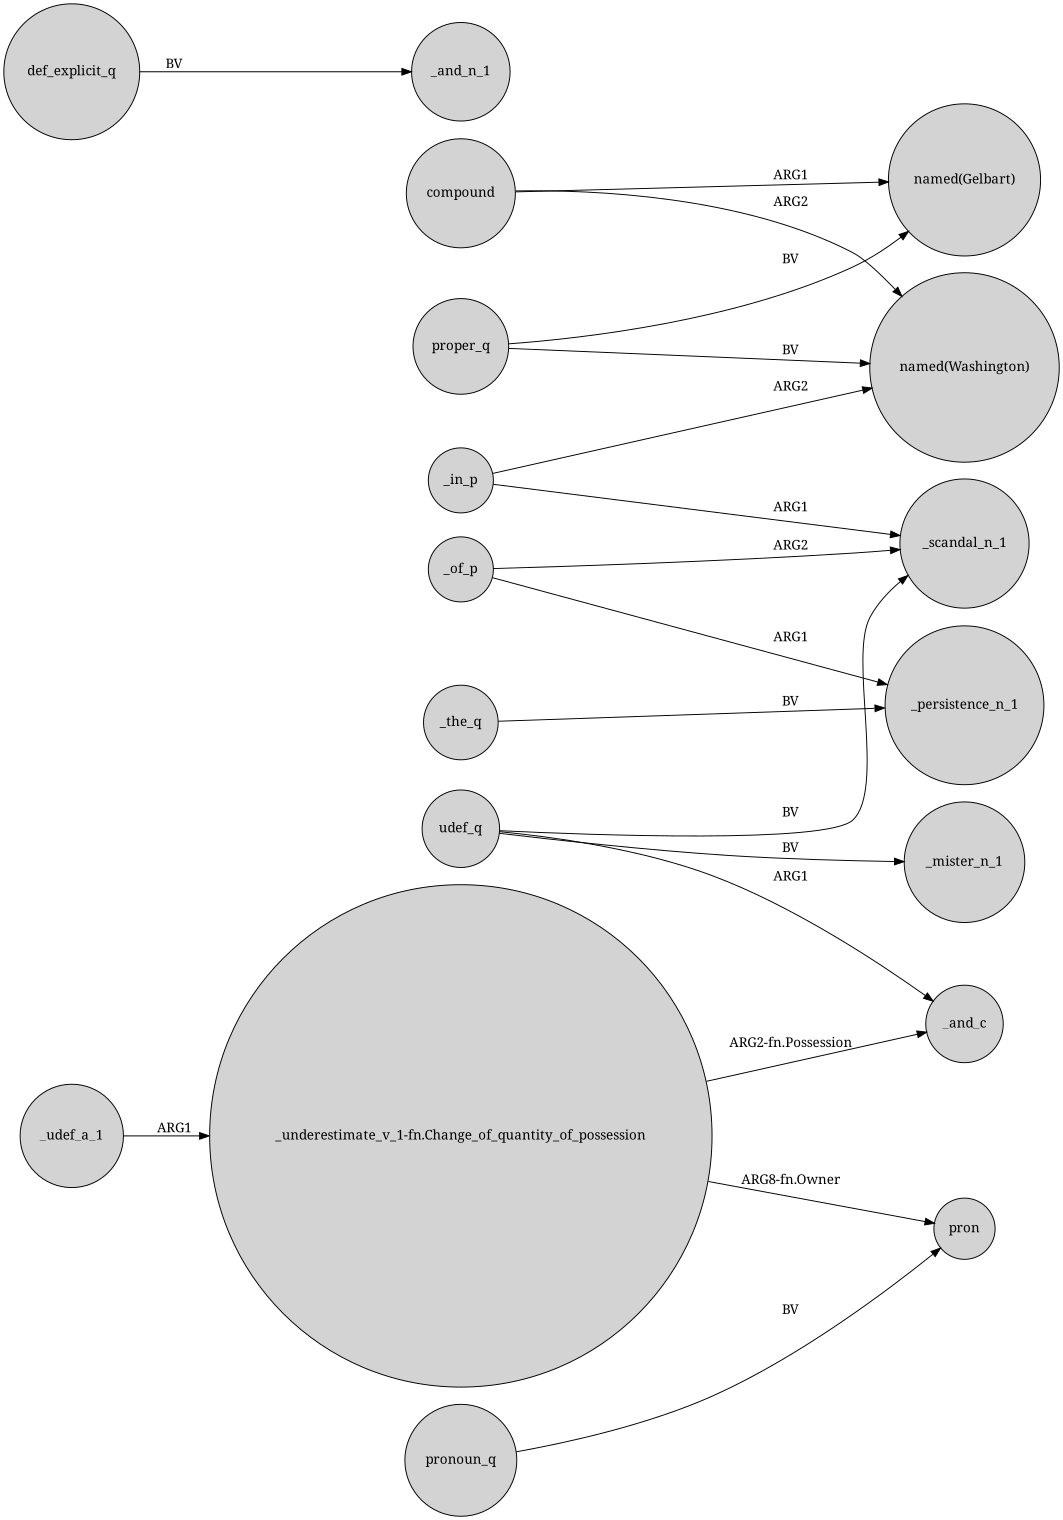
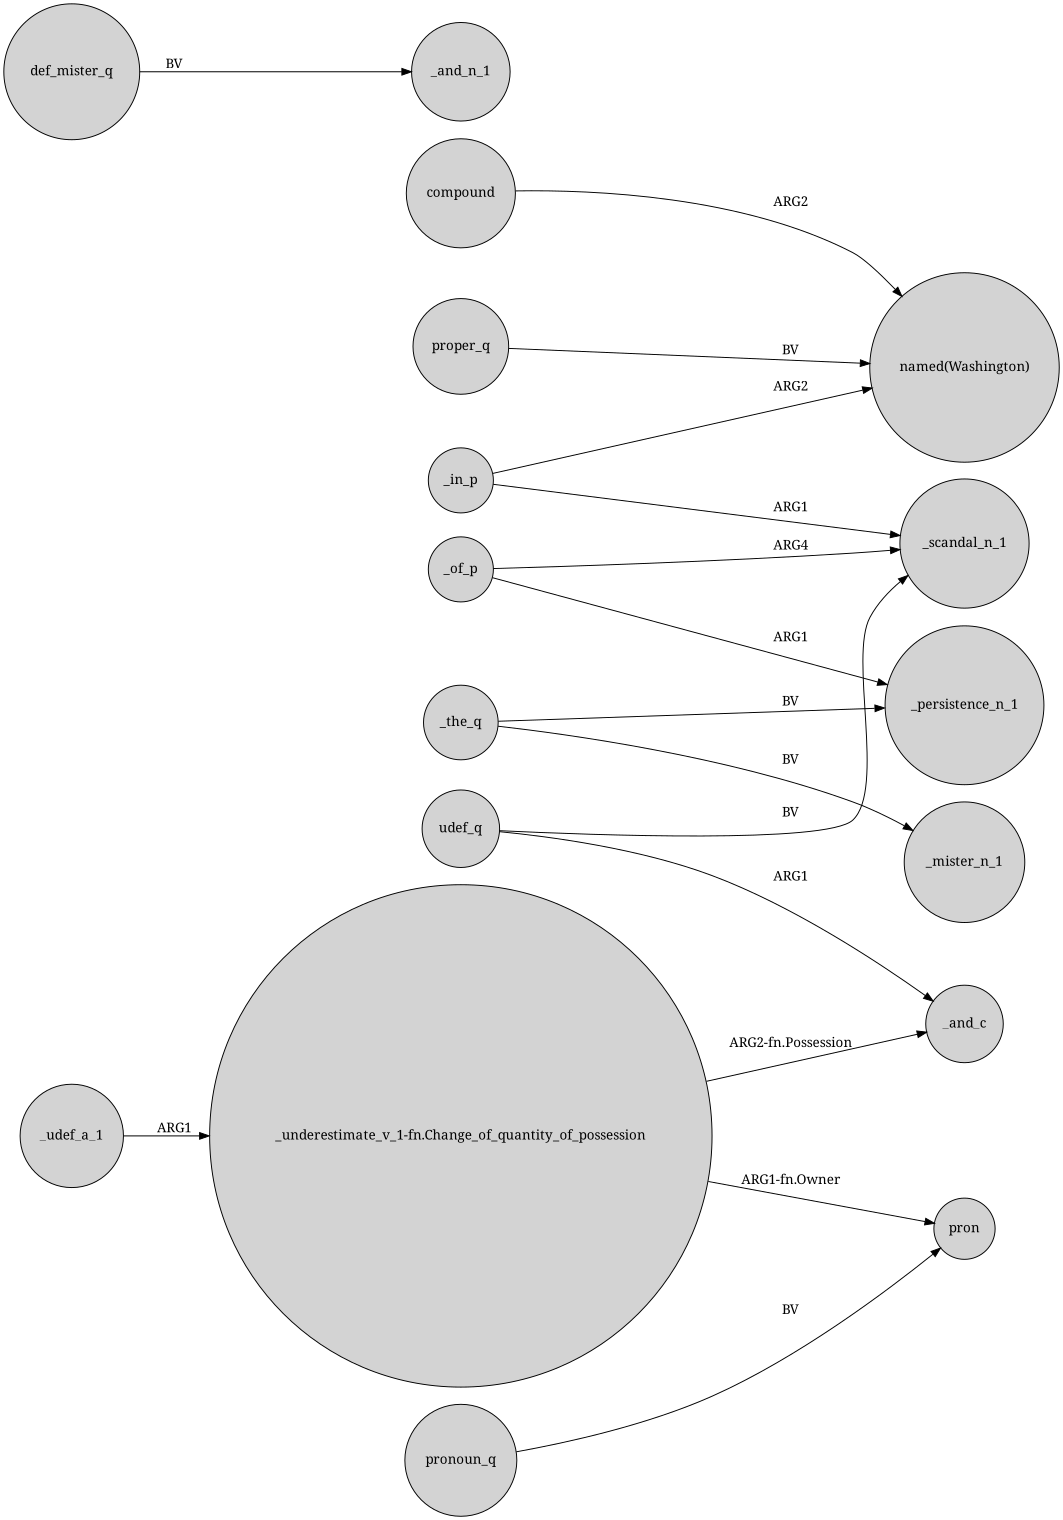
  digraph {
    fontname="Noto Serif"
    rankdir=LR
    node [fontname="Noto Serif" shape=circle style=filled]
    edge [fontname="Noto Serif"]
    udef_q
    _scandal_n_1
    _mister_n_1
    _and_c
    compound
-   "named(Gelbart)"
    "named(Washington)"
    n8 [label=_and_n_1]
-   def_explicit_q
+   def_explicit_q [label=def_mister_q]
    _in_p
    n11 [label=_udef_a_1]
    "_underestimate_v_1-fn.Change_of_quantity_of_possession"
    pron
    _the_q
    _persistence_n_1
    pronoun_q
    _of_p
    proper_q
    udef_q -> _scandal_n_1 [label=BV]
-   udef_q -> _mister_n_1 [label=BV]
+   _the_q -> _mister_n_1 [label=BV]
    udef_q -> _and_c [label=ARG1]
-   compound -> "named(Gelbart)" [label=ARG1]
    compound -> "named(Washington)" [label=ARG2]
    def_explicit_q -> n8 [label=BV]
    _in_p -> _scandal_n_1 [label=ARG1]
    _in_p -> "named(Washington)" [label=ARG2]
    n11 -> "_underestimate_v_1-fn.Change_of_quantity_of_possession" [label=ARG1]
    "_underestimate_v_1-fn.Change_of_quantity_of_possession" -> _and_c [label="ARG2-fn.Possession"]
-   "_underestimate_v_1-fn.Change_of_quantity_of_possession" -> pron [label="ARG8-fn.Owner"]
+   "_underestimate_v_1-fn.Change_of_quantity_of_possession" -> pron [label="ARG1-fn.Owner"]
    _the_q -> _persistence_n_1 [label=BV]
    pronoun_q -> pron [label=BV]
-   _of_p -> _scandal_n_1 [label=ARG2]
+   _of_p -> _scandal_n_1 [label=ARG4]
    _of_p -> _persistence_n_1 [label=ARG1]
-   proper_q -> "named(Gelbart)" [label=BV]
    proper_q -> "named(Washington)" [label=BV]
  }
